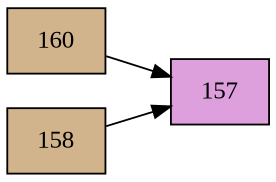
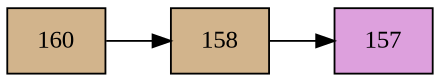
  digraph {
    fontname="Liberation Serif"
    rankdir=LR
    node [fillcolor=tan fontname="Liberation Serif" shape=record style=filled]
    edge [fontname="Liberation Serif"]
    n1 [label="{160}"]
    n2 [label="{158}"]
    n3 [fillcolor=plum label="{157}"]
-   n1 -> n3
+   n1 -> n2
    n2 -> n3
  }
